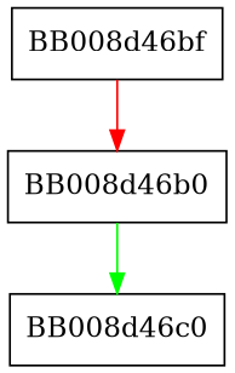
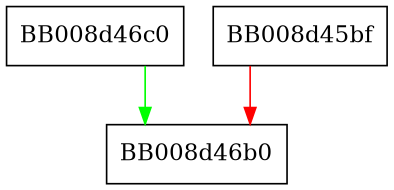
  digraph {
    splines=ortho
    node [shape=box]
    BB008d46b0
    BB008d46c0
-   BB008d46bf
-   BB008d46b0 -> BB008d46c0 [color=green]
+   BB008d46bf [label=BB008d45bf]
+   BB008d46c0 -> BB008d46b0 [color=green]
    BB008d46bf -> BB008d46b0 [color=red]
  }
